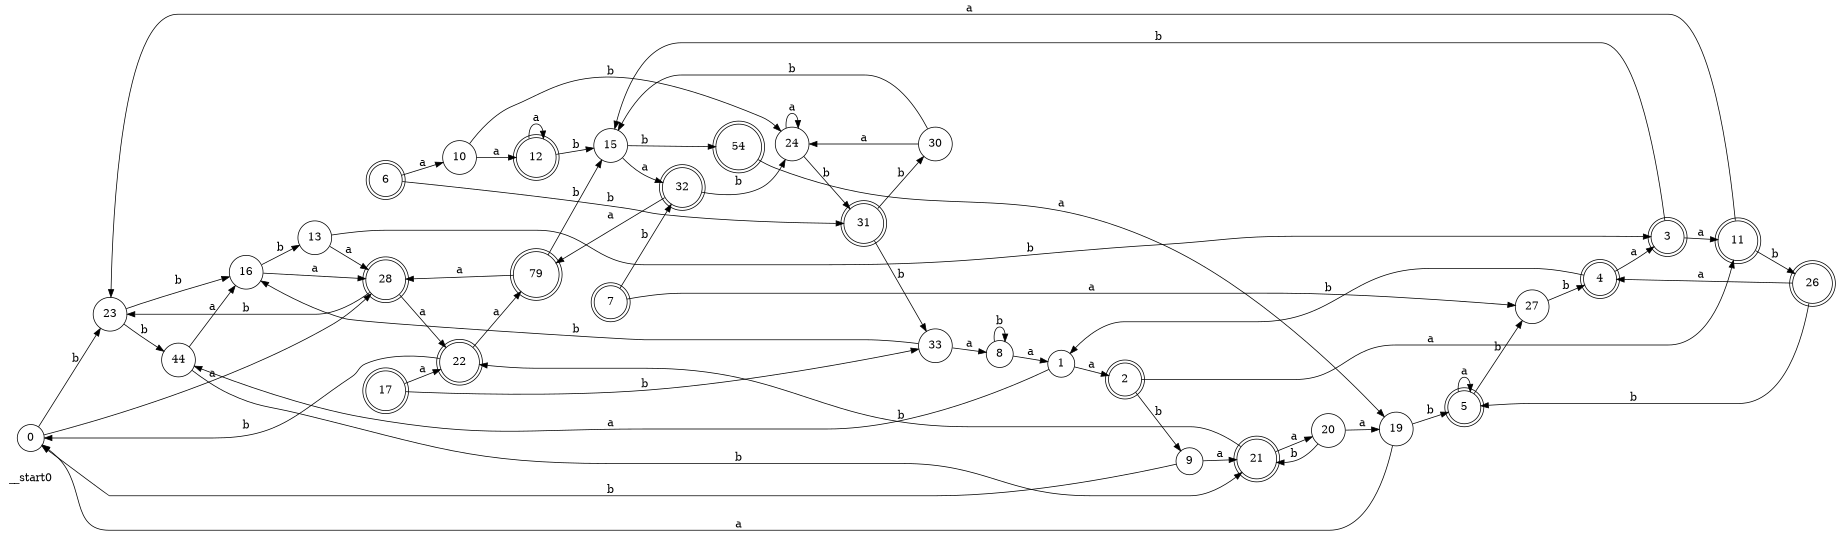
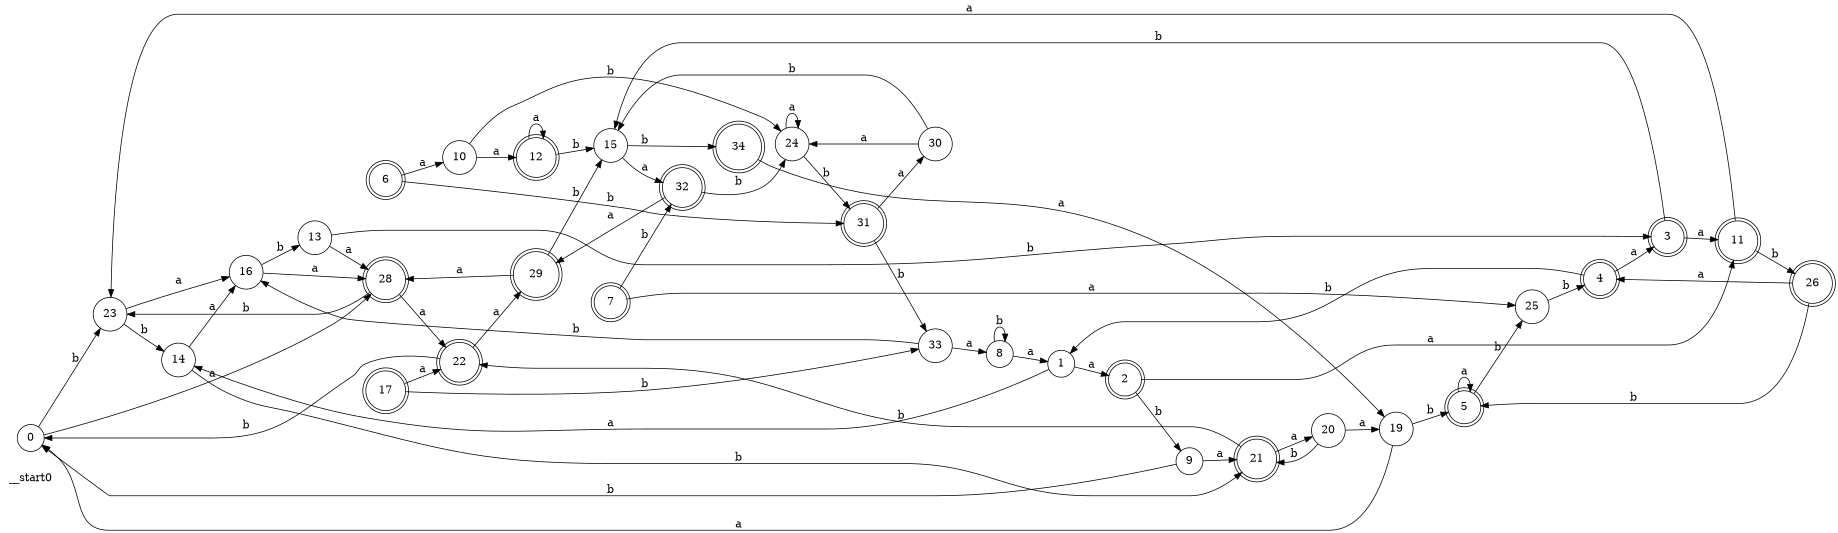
  digraph {
    rankdir=LR
    node [shape=doublecircle color=black fillcolor=white style="rounded,filled"]
    __start0 [shape=none color="" fillcolor="" style=""]
    n2 [label=0 shape=circle style=filled]
    n3 [label=23 shape=circle style=filled]
    n4 [label=28]
-   n5 [label=44 shape=circle style=filled]
+   n5 [label=14 shape=circle style=filled]
    n6 [label=16 shape=circle style=filled]
    n7 [label=22]
    n8 [label=1 shape=circle style=filled]
    n9 [label=2]
    n10 [label=9 shape=circle style=filled]
    n11 [label=11]
    n12 [label=21]
    n13 [label=26]
    n14 [label=3]
    n15 [label=15 shape=circle style=filled]
    n16 [label=32]
-   n17 [label=54]
+   n17 [label=34]
    n18 [label=4]
    n19 [label=5]
-   n20 [label=27 shape=circle style=filled]
+   n20 [label=25 shape=circle style=filled]
    n21 [label=6]
    n22 [label=10 shape=circle style=filled]
    n23 [label=31]
    n24 [label=12]
    n25 [label=24 shape=circle style=filled]
    n26 [label=33 shape=circle style=filled]
    n27 [label=30 shape=circle style=filled]
    n28 [label=7]
-   n29 [label=79]
+   n29 [label=29]
    n30 [label=8 shape=circle style=filled]
    n31 [label=20 shape=circle style=filled]
    n32 [label=13 shape=circle style=filled]
    n33 [label=19 shape=circle style=filled]
    n34 [label=17]
    n2 -> n3 [label=b]
    n2 -> n4 [label=a]
    n3 -> n5 [label=b]
-   n3 -> n6 [label=b]
+   n3 -> n6 [label=a]
    n4 -> n3 [label=b]
    n4 -> n7 [label=a]
    n5 -> n6 [label=a]
    n5 -> n12 [label=b]
    n6 -> n4 [label=a]
    n6 -> n32 [label=b]
    n7 -> n2 [label=b]
    n7 -> n29 [label=a]
    n8 -> n5 [label=a]
    n8 -> n9 [label=a]
    n9 -> n10 [label=b]
    n9 -> n11 [label=a]
    n10 -> n2 [label=b]
    n10 -> n12 [label=a]
    n11 -> n3 [label=a]
    n11 -> n13 [label=b]
    n12 -> n7 [label=b]
    n12 -> n31 [label=a]
    n13 -> n18 [label=a]
    n13 -> n19 [label=b]
    n14 -> n11 [label=a]
    n14 -> n15 [label=b]
    n15 -> n16 [label=a]
    n15 -> n17 [label=b]
    n16 -> n25 [label=b]
    n16 -> n29 [label=a]
    n17 -> n33 [label=a]
    n18 -> n8 [label=b]
    n18 -> n14 [label=a]
    n19 -> n19 [label=a]
    n19 -> n20 [label=b]
    n20 -> n18 [label=b]
    n21 -> n22 [label=a]
    n21 -> n23 [label=b]
    n22 -> n24 [label=a]
    n22 -> n25 [label=b]
    n23 -> n26 [label=b]
-   n23 -> n27 [label=b]
+   n23 -> n27 [label=a]
    n24 -> n15 [label=b]
    n24 -> n24 [label=a]
    n25 -> n23 [label=b]
    n25 -> n25 [label=a]
    n26 -> n6 [label=b]
    n26 -> n30 [label=a]
    n27 -> n15 [label=b]
    n27 -> n25 [label=a]
    n28 -> n16 [label=b]
    n28 -> n20 [label=a]
    n29 -> n4 [label=a]
    n29 -> n15 [label=b]
    n30 -> n8 [label=a]
    n30 -> n30 [label=b]
    n31 -> n12 [label=b]
    n31 -> n33 [label=a]
    n32 -> n4 [label=a]
    n32 -> n14 [label=b]
    n33 -> n2 [label=a]
    n33 -> n19 [label=b]
    n34 -> n7 [label=a]
    n34 -> n26 [label=b]
  }
